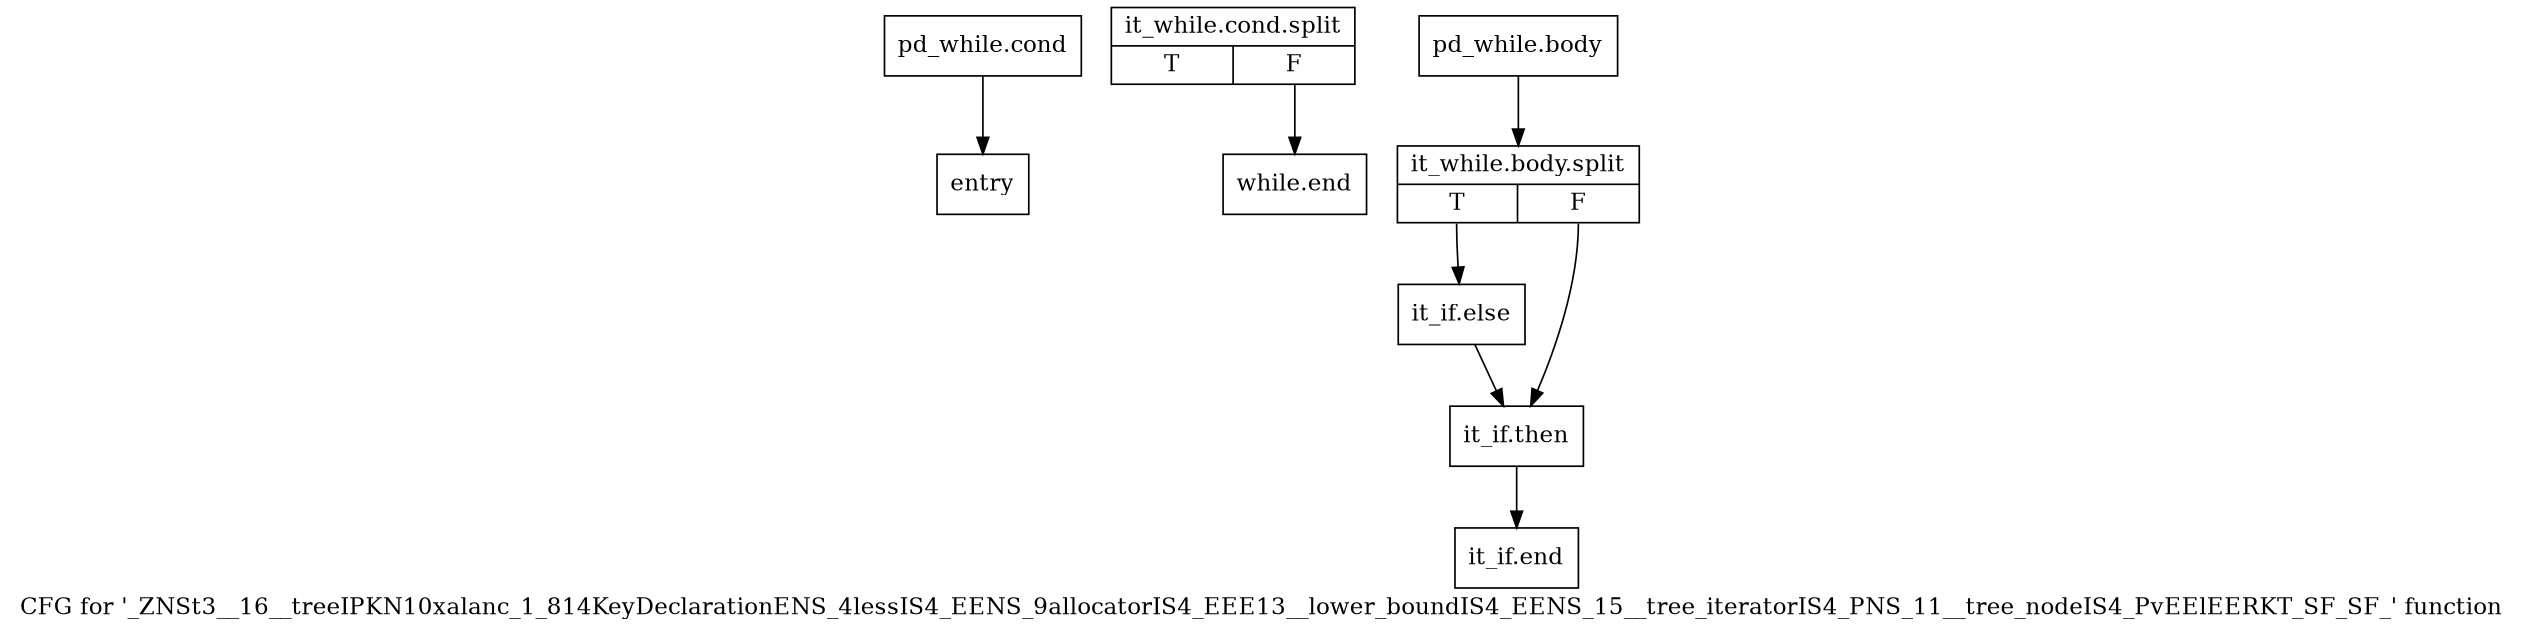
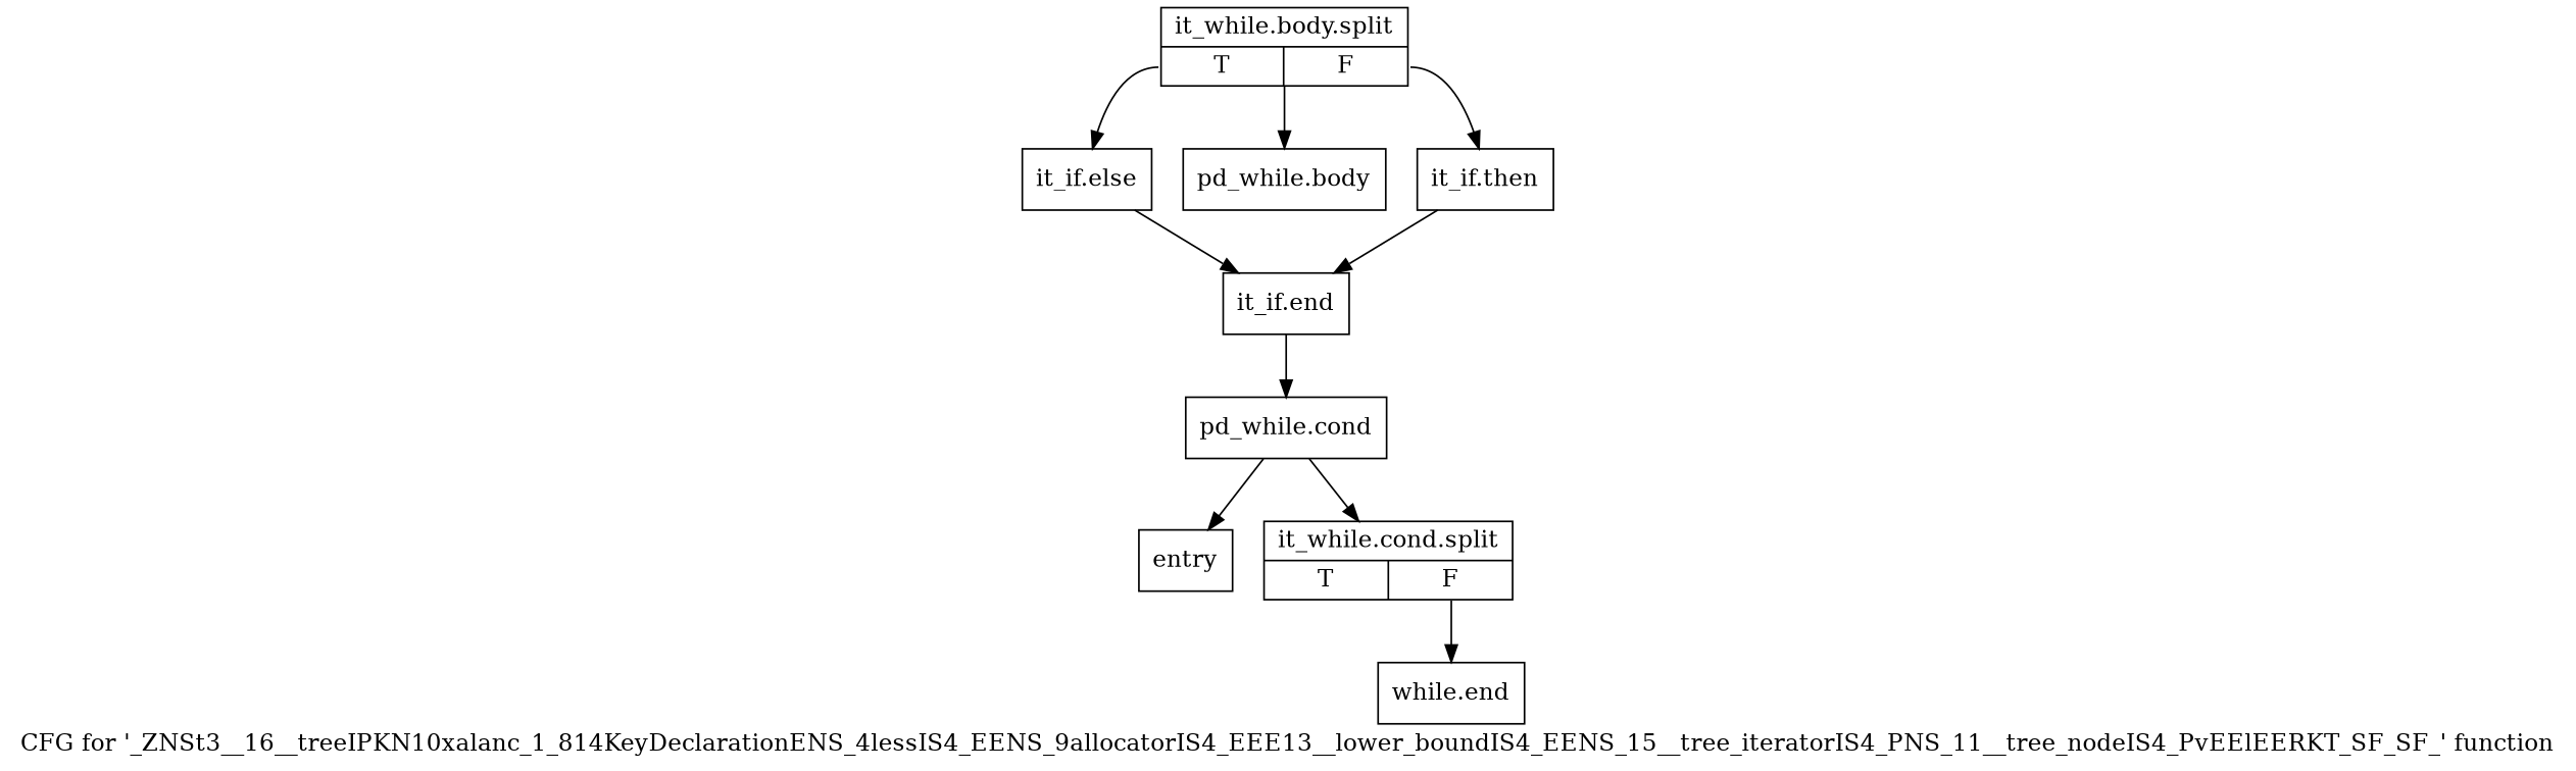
  digraph {
    label="CFG for '_ZNSt3__16__treeIPKN10xalanc_1_814KeyDeclarationENS_4lessIS4_EENS_9allocatorIS4_EEE13__lower_boundIS4_EENS_15__tree_iteratorIS4_PNS_11__tree_nodeIS4_PvEElEERKT_SF_SF_' function"
    node [shape=record]
    n1 [label="{entry}"]
    n2 [label="{pd_while.cond}"]
    n3 [label="{it_while.cond.split|{<s0>T|<s1>F}}"]
    n4 [label="{while.end}"]
    n5 [label="{pd_while.body}"]
    n6 [label="{it_while.body.split|{<s0>T|<s1>F}}"]
    n7 [label="{it_if.else}"]
    n8 [label="{it_if.then}"]
    n9 [label="{it_if.end}"]
    n2 -> n1
+   n2 -> n3
    n3 -> n4 [tailport=s1]
-   n5 -> n6
+   n6 -> n5
    n6 -> n7 [tailport=s0]
    n6 -> n8 [tailport=s1]
-   n7 -> n8
+   n7 -> n9
    n8 -> n9
+   n9 -> n2
  }
